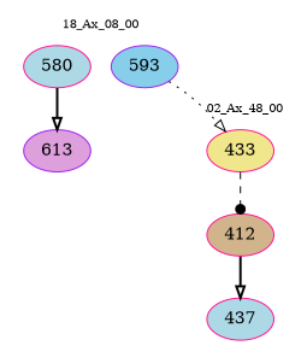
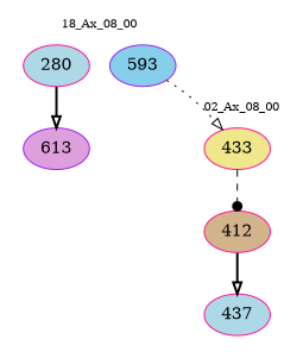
  digraph {
    node [color=deeppink fillcolor=lightblue style=filled]
    edge [arrowhead=onormal color=black style=bold]
    n1 [color=purple fillcolor=skyblue label=593]
-   n2 [label=580]
+   n2 [label=280]
    n3 [color=purple fillcolor=plum label=613]
    n4 [fillcolor=khaki label=433]
    n5 [fillcolor=tan label=412]
    n6 [label=437]
    subgraph cluster_1 {
      color=white
      fontsize=10
      label="18_Ax_08_00"
      n1
      n2
      n3
    }
    subgraph cluster_2 {
      color=white
      fontsize=10
-     label="02_Ax_48_00"
+     label="02_Ax_08_00"
      n4
      n5
      n6
    }
    n1 -> n4 [style=dotted]
    n2 -> n3
    n4 -> n5 [arrowhead=dot style=dashed]
    n5 -> n6
  }
